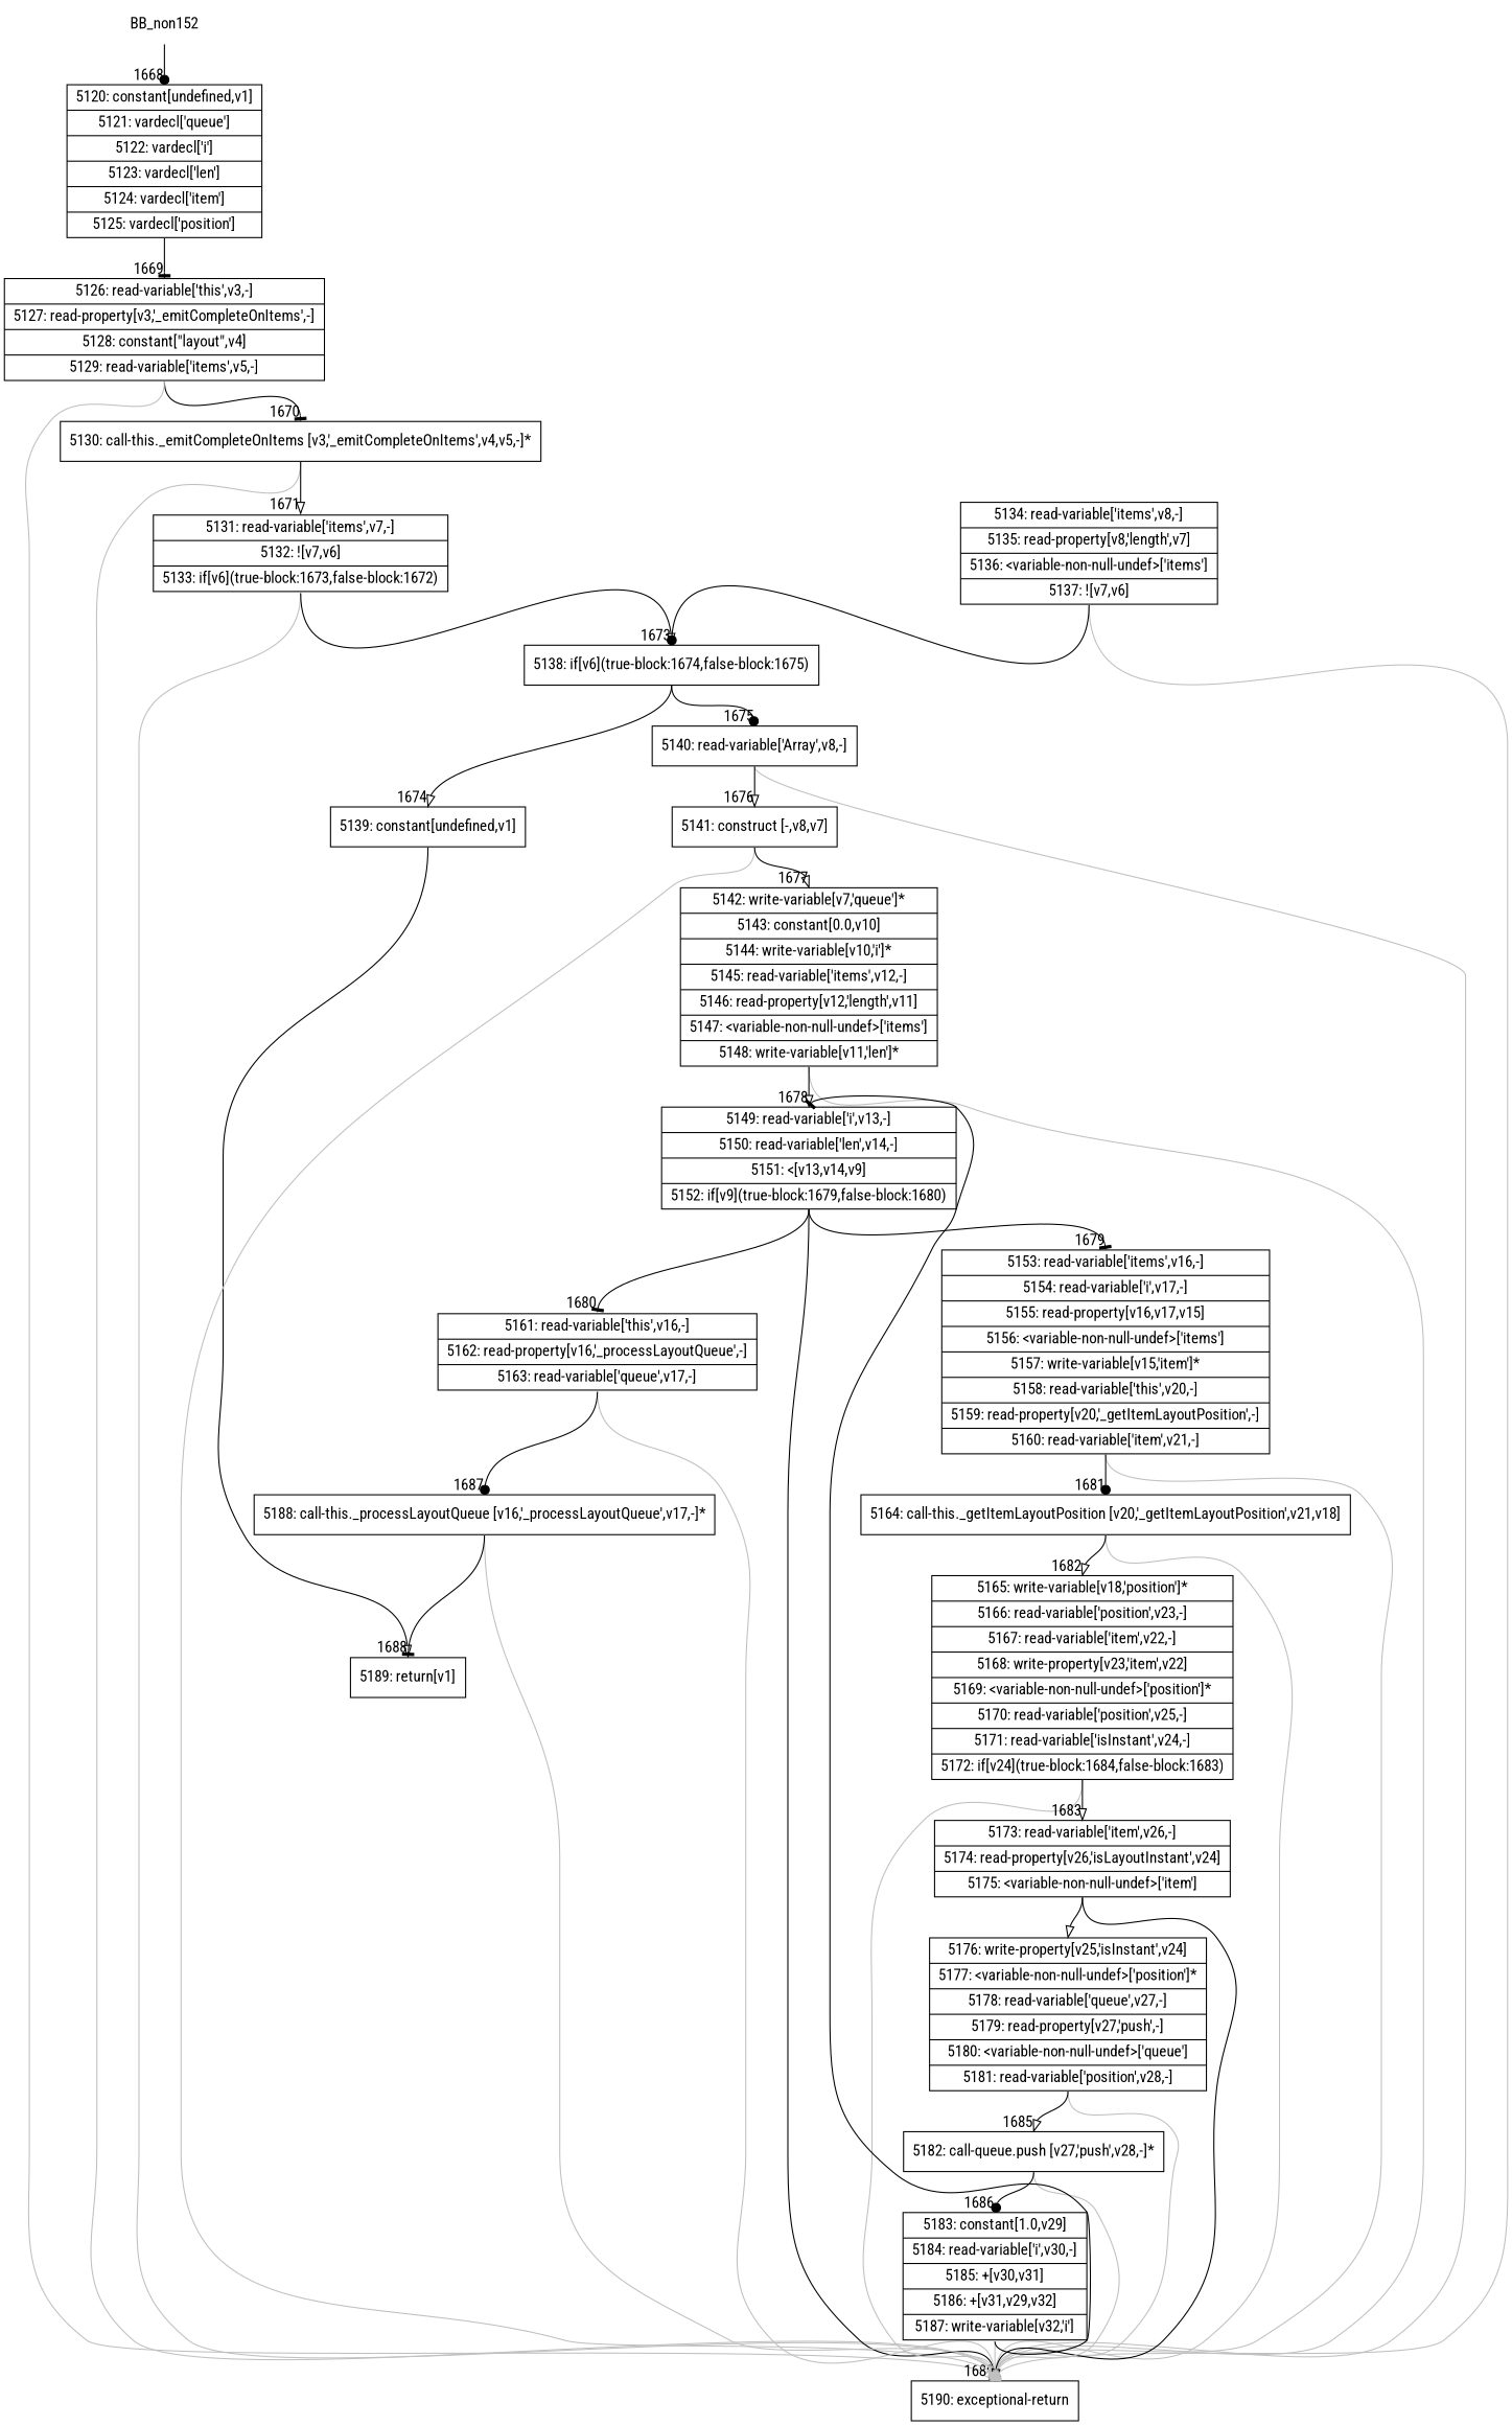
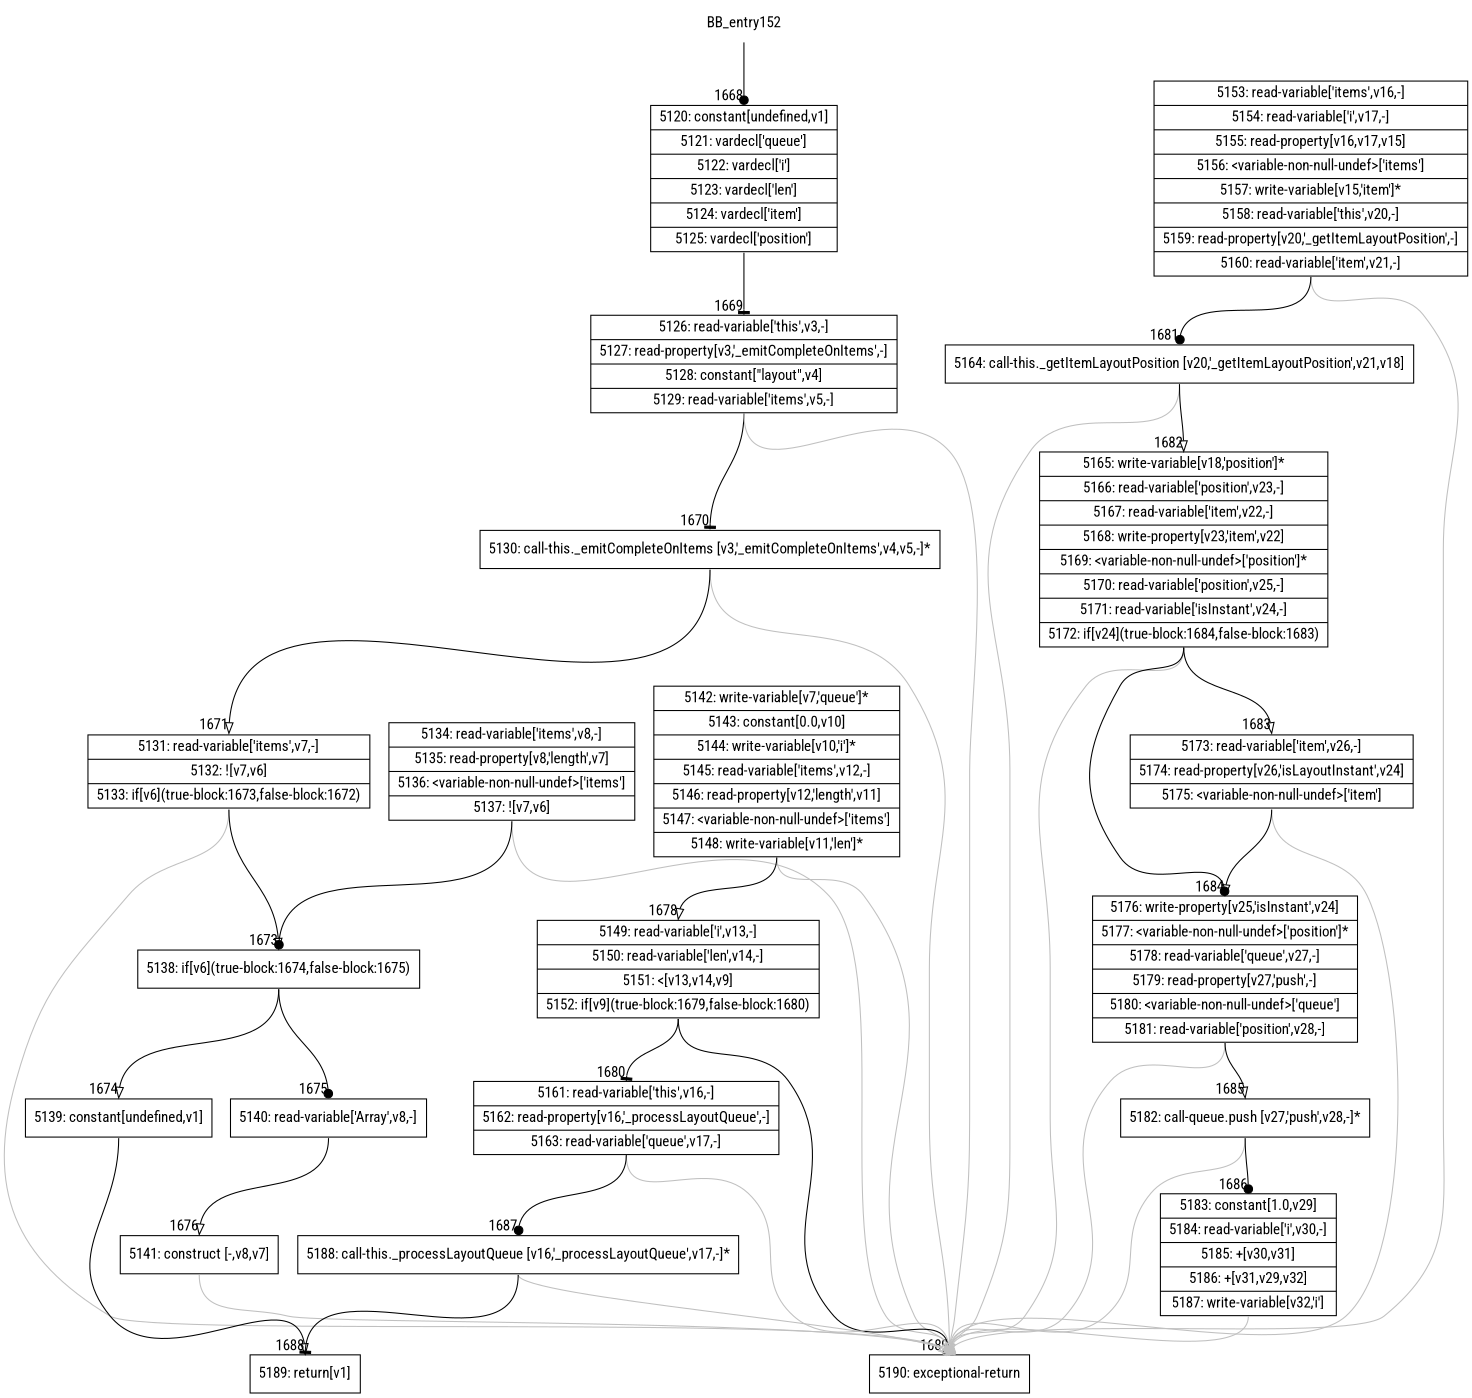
  digraph {
    fontname="Roboto Condensed"
    rankdir=TD
    node [fontname="Roboto Condensed" shape=record]
    edge [arrowhead=onormal fontname="Roboto Condensed" headport=n tailport=s]
-   BB_entry152 [shape=none label=BB_non152]
+   BB_entry152 [shape=none]
    n2 [label="{5120: constant[undefined,v1]|5121: vardecl['queue']|5122: vardecl['i']|5123: vardecl['len']|5124: vardecl['item']|5125: vardecl['position']}"]
    n3 [label="{5126: read-variable['this',v3,-]|5127: read-property[v3,'_emitCompleteOnItems',-]|5128: constant[\"layout\",v4]|5129: read-variable['items',v5,-]}"]
    n4 [label="{5130: call-this._emitCompleteOnItems [v3,'_emitCompleteOnItems',v4,v5,-]*}"]
    n5 [label="{5190: exceptional-return}"]
    n6 [label="{5131: read-variable['items',v7,-]|5132: ![v7,v6]|5133: if[v6](true-block:1673,false-block:1672)}"]
    n7 [label="{5138: if[v6](true-block:1674,false-block:1675)}"]
    n8 [label="{5139: constant[undefined,v1]}"]
    n9 [label="{5140: read-variable['Array',v8,-]}"]
    n10 [label="{5134: read-variable['items',v8,-]|5135: read-property[v8,'length',v7]|5136: \<variable-non-null-undef\>['items']|5137: ![v7,v6]}"]
    n11 [label="{5189: return[v1]}"]
    n12 [label="{5141: construct [-,v8,v7]}"]
    n13 [label="{5142: write-variable[v7,'queue']*|5143: constant[0.0,v10]|5144: write-variable[v10,'i']*|5145: read-variable['items',v12,-]|5146: read-property[v12,'length',v11]|5147: \<variable-non-null-undef\>['items']|5148: write-variable[v11,'len']*}"]
    n14 [label="{5149: read-variable['i',v13,-]|5150: read-variable['len',v14,-]|5151: \<[v13,v14,v9]|5152: if[v9](true-block:1679,false-block:1680)}"]
    n15 [label="{5153: read-variable['items',v16,-]|5154: read-variable['i',v17,-]|5155: read-property[v16,v17,v15]|5156: \<variable-non-null-undef\>['items']|5157: write-variable[v15,'item']*|5158: read-variable['this',v20,-]|5159: read-property[v20,'_getItemLayoutPosition',-]|5160: read-variable['item',v21,-]}"]
    n16 [label="{5161: read-variable['this',v16,-]|5162: read-property[v16,'_processLayoutQueue',-]|5163: read-variable['queue',v17,-]}"]
    n17 [label="{5164: call-this._getItemLayoutPosition [v20,'_getItemLayoutPosition',v21,v18]}"]
    n18 [label="{5188: call-this._processLayoutQueue [v16,'_processLayoutQueue',v17,-]*}"]
    n19 [label="{5165: write-variable[v18,'position']*|5166: read-variable['position',v23,-]|5167: read-variable['item',v22,-]|5168: write-property[v23,'item',v22]|5169: \<variable-non-null-undef\>['position']*|5170: read-variable['position',v25,-]|5171: read-variable['isInstant',v24,-]|5172: if[v24](true-block:1684,false-block:1683)}"]
    n20 [label="{5176: write-property[v25,'isInstant',v24]|5177: \<variable-non-null-undef\>['position']*|5178: read-variable['queue',v27,-]|5179: read-property[v27,'push',-]|5180: \<variable-non-null-undef\>['queue']|5181: read-variable['position',v28,-]}"]
    n21 [label="{5173: read-variable['item',v26,-]|5174: read-property[v26,'isLayoutInstant',v24]|5175: \<variable-non-null-undef\>['item']}"]
    n22 [label="{5182: call-queue.push [v27,'push',v28,-]*}"]
    n23 [label="{5183: constant[1.0,v29]|5184: read-variable['i',v30,-]|5185: +[v30,v31]|5186: +[v31,v29,v32]|5187: write-variable[v32,'i']}"]
    BB_entry152 -> n2 [arrowhead=dot headlabel="    1668"]
    n2 -> n3 [arrowhead=tee headlabel="      1669"]
    n3 -> n4 [arrowhead=tee headlabel="      1670"]
    n3 -> n5 [color=gray headlabel="      1689"]
    n4 -> n5 [color=gray]
    n4 -> n6 [headlabel="      1671"]
    n6 -> n5 [color=gray]
    n6 -> n7 [headlabel="      1673"]
    n7 -> n8 [headlabel="      1674"]
    n7 -> n9 [arrowhead=dot headlabel="      1675"]
    n8 -> n11 [headlabel="      1688"]
-   n9 -> n5 [arrowhead=dot color=gray]
    n9 -> n12 [headlabel="      1676"]
    n10 -> n5 [arrowhead=tee color=gray]
    n10 -> n7 [arrowhead=dot]
    n12 -> n5 [arrowhead=dot color=gray]
-   n12 -> n13 [headlabel="      1677"]
    n13 -> n5 [arrowhead=dot color=gray]
    n13 -> n14 [headlabel="      1678"]
    n14 -> n5 [arrowhead=tee color=black]
-   n14 -> n15 [arrowhead=tee headlabel="      1679"]
    n14 -> n16 [arrowhead=tee headlabel="      1680"]
    n15 -> n5 [arrowhead=tee color=gray]
    n15 -> n17 [arrowhead=dot headlabel="      1681"]
    n16 -> n5 [color=gray]
    n16 -> n18 [arrowhead=dot headlabel="      1687"]
    n17 -> n5 [arrowhead=tee color=gray]
    n17 -> n19 [headlabel="      1682"]
    n18 -> n5 [color=gray]
    n18 -> n11 [arrowhead=tee]
    n19 -> n5 [arrowhead=dot color=gray]
+   n19 -> n20 [arrowhead=dot headlabel="      1684"]
    n19 -> n21 [headlabel="      1683"]
    n20 -> n5 [color=gray]
    n20 -> n22 [headlabel="      1685"]
-   n21 -> n5 [color=black]
+   n21 -> n5 [color=gray]
    n21 -> n20
    n22 -> n5 [arrowhead=dot color=gray]
    n22 -> n23 [arrowhead=dot headlabel="      1686"]
    n23 -> n5 [arrowhead=dot color=gray]
-   n23 -> n14 [arrowhead=tee]
  }
